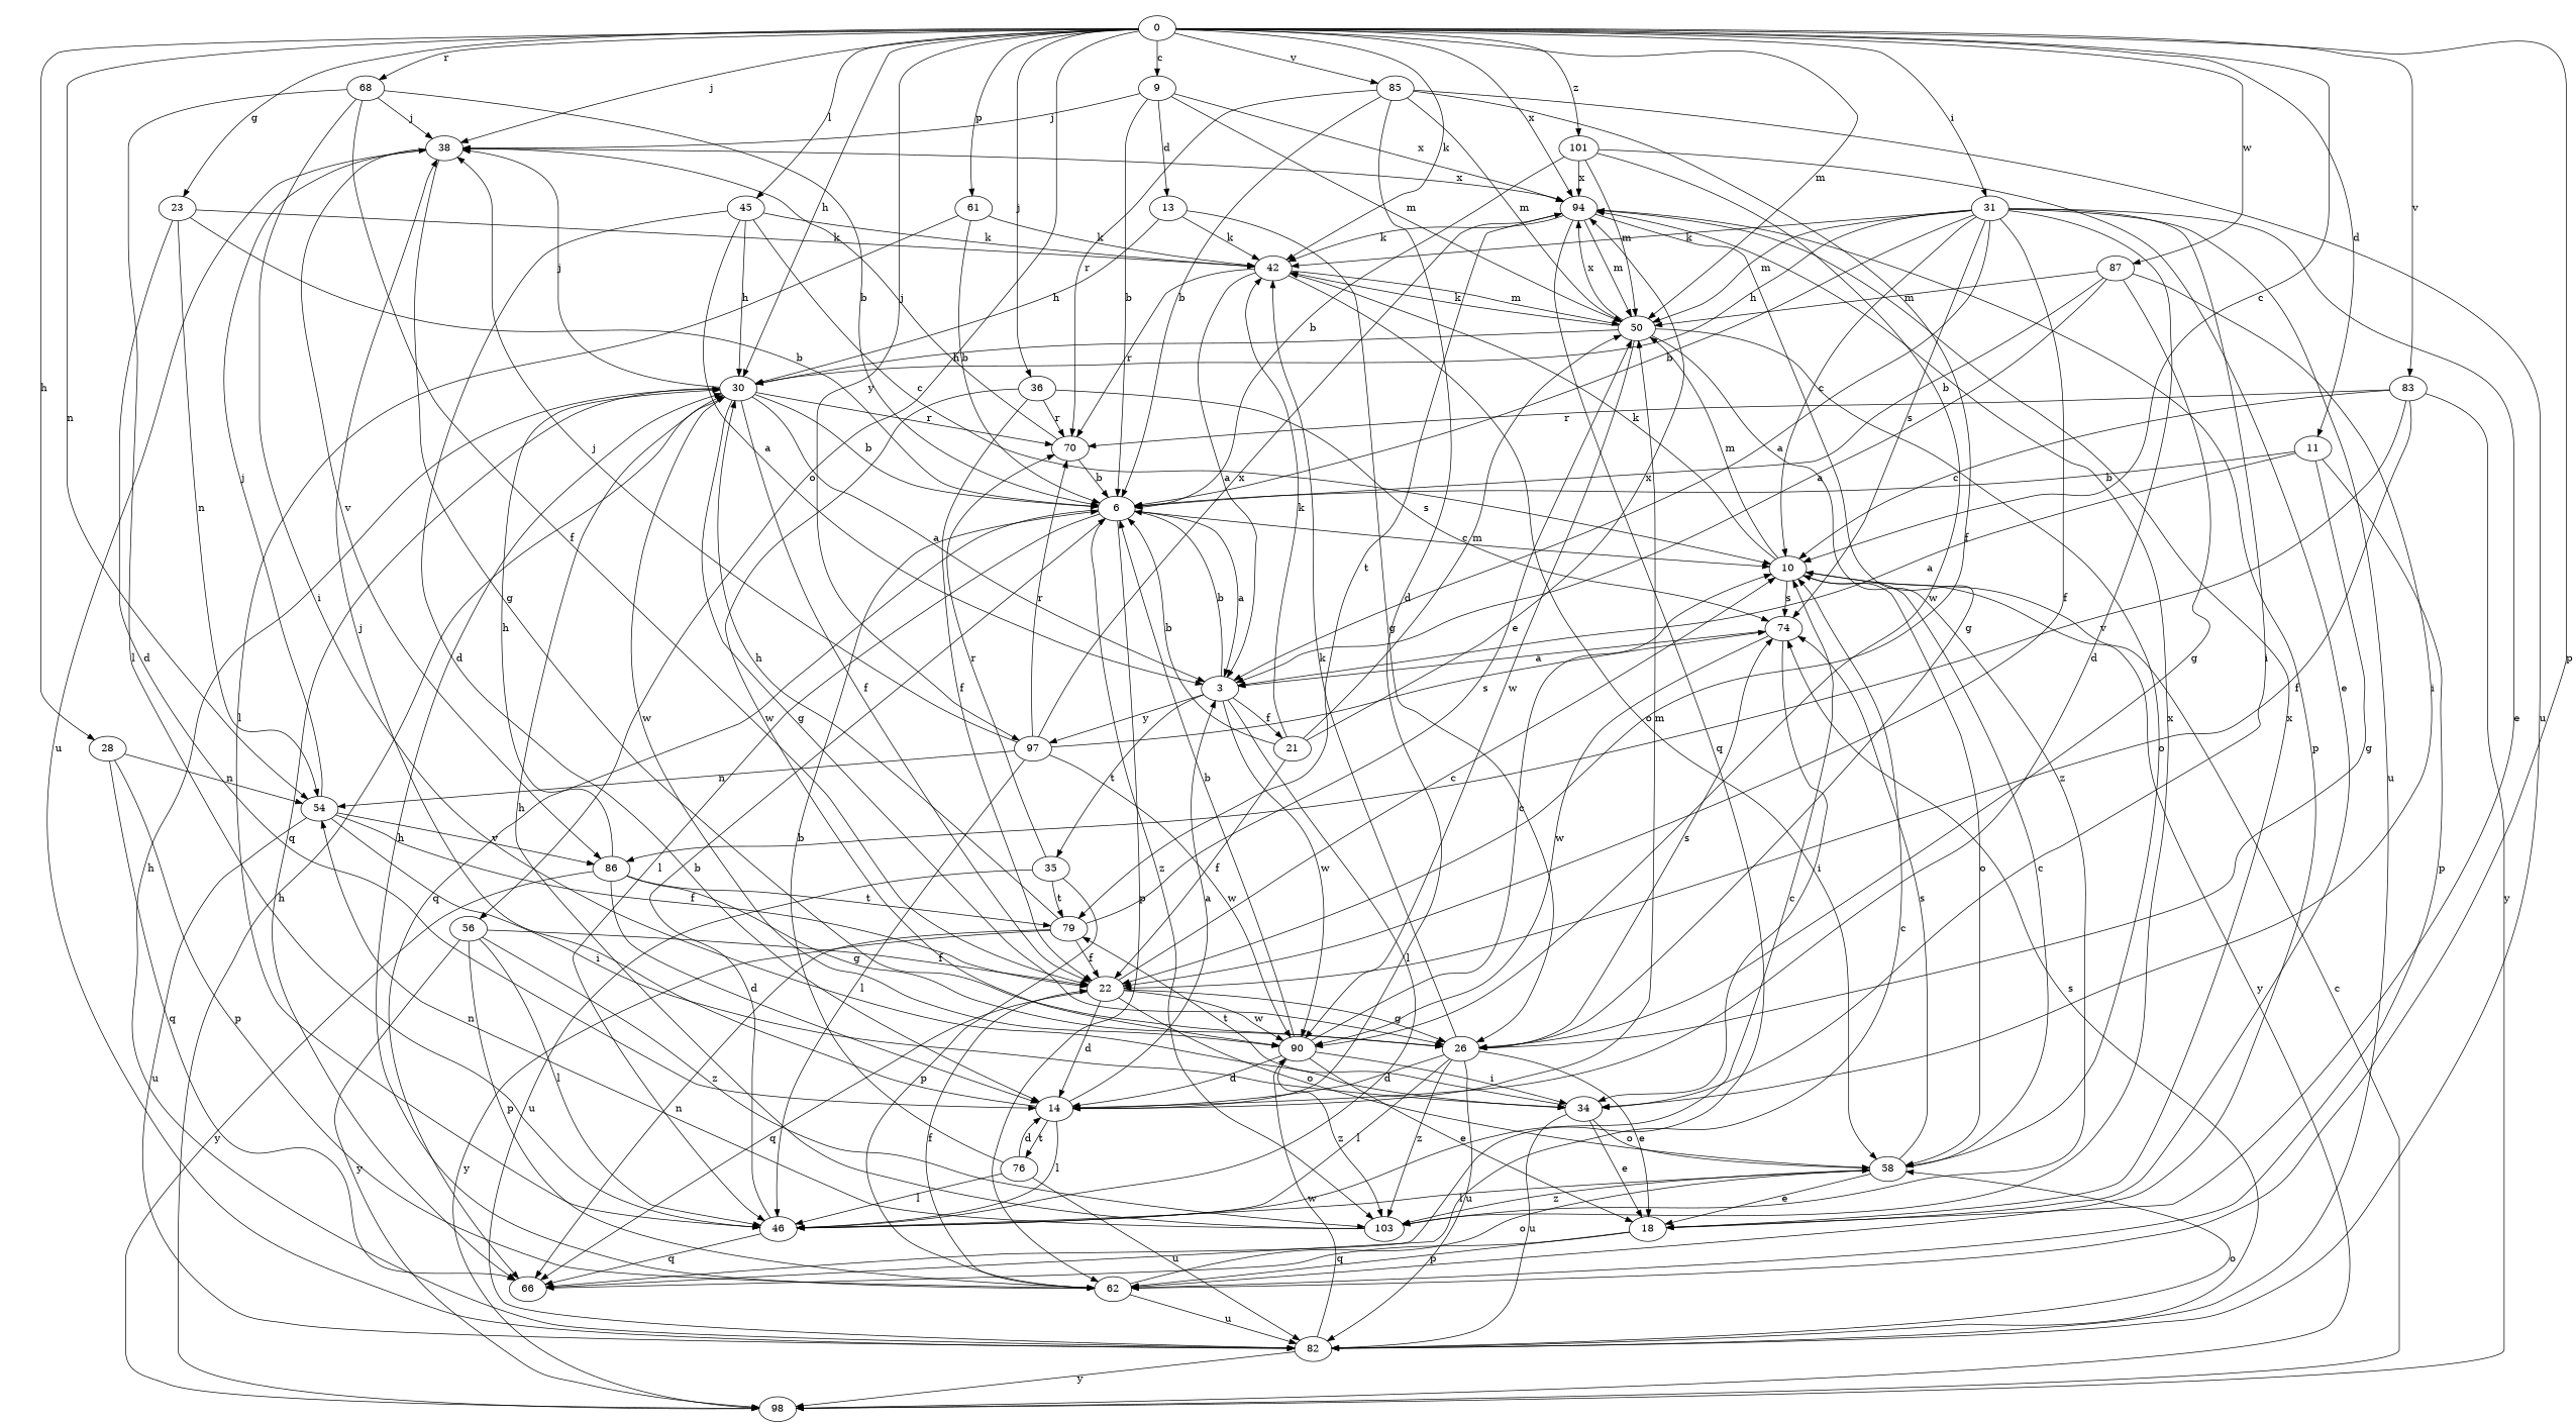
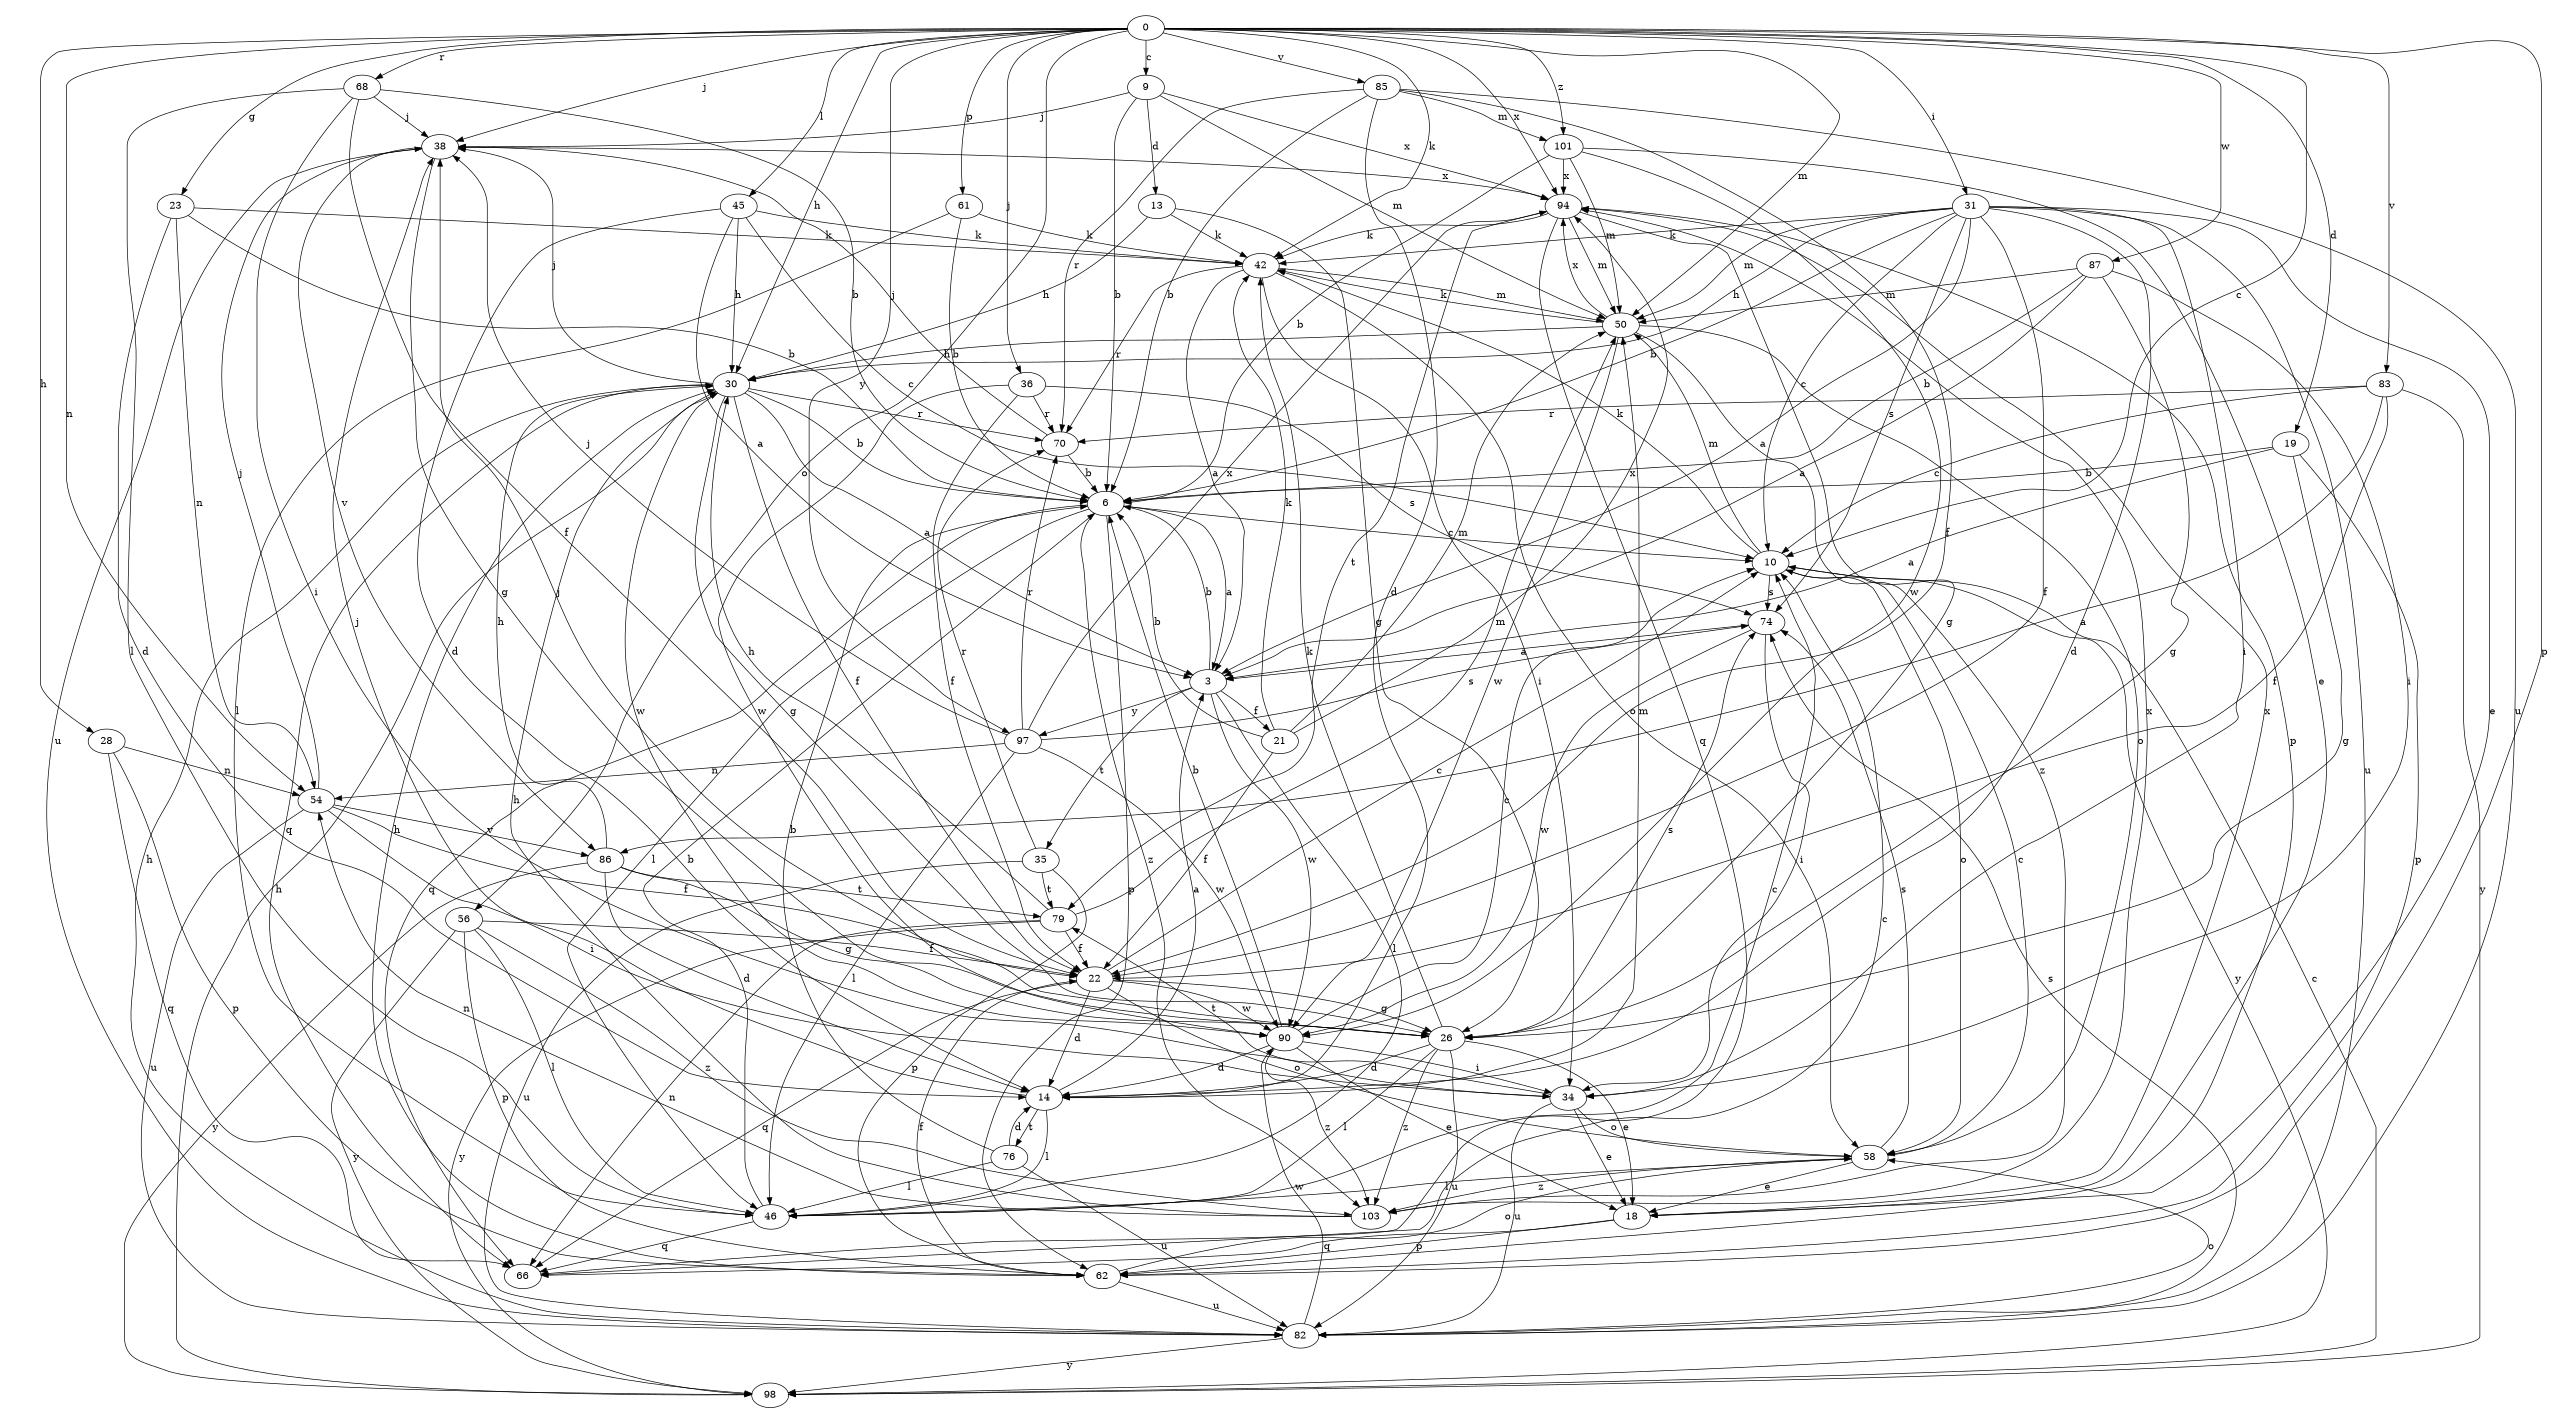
  strict digraph {
    0
    9
    10
-   11
+   11 [label=19]
    23
    28
    30
    31
    36
    38
    42
    45
    50
    54
    56
    61
    62
    68
    83
    85
    87
    94
    97
    101
    6
    13
    58
    74
    98
    3
    26
    14
    66
    90
    22
    70
    18
    82
    34
    86
    103
    46
    79
    21
    n45 [label=35]
    76
    0 -> 9 [label=c]
    0 -> 10 [label=c]
    0 -> 11 [label=d]
    0 -> 23 [label=g]
    0 -> 28 [label=h]
    0 -> 30 [label=h]
    0 -> 31 [label=i]
    0 -> 36 [label=j]
    0 -> 38 [label=j]
    0 -> 42 [label=k]
    0 -> 45 [label=l]
    0 -> 50 [label=m]
    0 -> 54 [label=n]
    0 -> 56 [label=o]
    0 -> 61 [label=p]
    0 -> 62 [label=p]
    0 -> 68 [label=r]
    0 -> 83 [label=v]
    0 -> 85 [label=v]
    0 -> 87 [label=w]
    0 -> 94 [label=x]
    0 -> 97 [label=y]
    0 -> 101 [label=z]
    9 -> 38 [label=j]
    9 -> 50 [label=m]
    9 -> 94 [label=x]
    9 -> 6 [label=b]
    9 -> 13 [label=d]
    10 -> 42 [label=k]
    10 -> 50 [label=m]
    10 -> 58 [label=o]
    10 -> 74 [label=s]
    10 -> 98 [label=y]
    11 -> 62 [label=p]
    11 -> 6 [label=b]
    11 -> 3 [label=a]
    11 -> 26 [label=g]
    23 -> 42 [label=k]
    23 -> 54 [label=n]
    23 -> 6 [label=b]
    23 -> 14 [label=d]
    28 -> 54 [label=n]
    28 -> 62 [label=p]
    28 -> 66 [label=q]
    30 -> 38 [label=j]
    30 -> 6 [label=b]
    30 -> 3 [label=a]
    30 -> 26 [label=g]
    30 -> 66 [label=q]
    30 -> 90 [label=w]
    30 -> 22 [label=f]
    30 -> 70 [label=r]
    31 -> 10 [label=c]
    31 -> 30 [label=h]
    31 -> 42 [label=k]
    31 -> 50 [label=m]
    31 -> 6 [label=b]
    31 -> 74 [label=s]
    31 -> 3 [label=a]
    31 -> 14 [label=d]
    31 -> 22 [label=f]
    31 -> 18 [label=e]
    31 -> 82 [label=u]
    31 -> 34 [label=i]
    36 -> 74 [label=s]
    36 -> 90 [label=w]
    36 -> 22 [label=f]
    36 -> 70 [label=r]
    38 -> 94 [label=x]
    38 -> 26 [label=g]
    38 -> 82 [label=u]
    38 -> 86 [label=v]
    42 -> 50 [label=m]
    42 -> 58 [label=o]
    42 -> 3 [label=a]
    42 -> 70 [label=r]
+   42 -> 34 [label=i]
    45 -> 10 [label=c]
    45 -> 30 [label=h]
    45 -> 42 [label=k]
    45 -> 3 [label=a]
    45 -> 14 [label=d]
    50 -> 30 [label=h]
    50 -> 42 [label=k]
    50 -> 94 [label=x]
    50 -> 58 [label=o]
    50 -> 90 [label=w]
    50 -> 103 [label=z]
    54 -> 38 [label=j]
    54 -> 22 [label=f]
    54 -> 82 [label=u]
    54 -> 34 [label=i]
    54 -> 86 [label=v]
    56 -> 62 [label=p]
    56 -> 98 [label=y]
    56 -> 22 [label=f]
    56 -> 103 [label=z]
    56 -> 46 [label=l]
    61 -> 42 [label=k]
    61 -> 6 [label=b]
    61 -> 46 [label=l]
    62 -> 30 [label=h]
    62 -> 58 [label=o]
    62 -> 22 [label=f]
    62 -> 82 [label=u]
    68 -> 38 [label=j]
    68 -> 6 [label=b]
    68 -> 22 [label=f]
    68 -> 34 [label=i]
    68 -> 46 [label=l]
    83 -> 10 [label=c]
    83 -> 98 [label=y]
    83 -> 22 [label=f]
    83 -> 70 [label=r]
-   83 -> 86 [label=v]
-   85 -> 50 [label=m]
+   83 -> 86 [label=a]
+   85 -> 101 [label=m]
    85 -> 6 [label=b]
    85 -> 14 [label=d]
    85 -> 22 [label=f]
    85 -> 70 [label=r]
    85 -> 82 [label=u]
    87 -> 50 [label=m]
    87 -> 6 [label=b]
    87 -> 3 [label=a]
    87 -> 26 [label=g]
    87 -> 34 [label=i]
    94 -> 42 [label=k]
    94 -> 50 [label=m]
    94 -> 62 [label=p]
    94 -> 26 [label=g]
    94 -> 66 [label=q]
    94 -> 79 [label=t]
    97 -> 38 [label=j]
    97 -> 54 [label=n]
    97 -> 94 [label=x]
    97 -> 74 [label=s]
    97 -> 90 [label=w]
    97 -> 70 [label=r]
    97 -> 46 [label=l]
    101 -> 50 [label=m]
    101 -> 94 [label=x]
    101 -> 6 [label=b]
    101 -> 90 [label=w]
    101 -> 18 [label=e]
    6 -> 10 [label=c]
    6 -> 62 [label=p]
    6 -> 3 [label=a]
    6 -> 66 [label=q]
    6 -> 103 [label=z]
    6 -> 46 [label=l]
    13 -> 30 [label=h]
    13 -> 42 [label=k]
    13 -> 26 [label=g]
    58 -> 10 [label=c]
    58 -> 74 [label=s]
    58 -> 18 [label=e]
    58 -> 103 [label=z]
    58 -> 46 [label=l]
    74 -> 3 [label=a]
    74 -> 90 [label=w]
    74 -> 34 [label=i]
    98 -> 10 [label=c]
    98 -> 30 [label=h]
    3 -> 97 [label=y]
    3 -> 6 [label=b]
    3 -> 90 [label=w]
    3 -> 46 [label=l]
    3 -> 21 [label=f]
    3 -> n45 [label=t]
+   26 -> 38 [label=j]
    26 -> 42 [label=k]
    26 -> 74 [label=s]
    26 -> 14 [label=d]
    26 -> 18 [label=e]
    26 -> 82 [label=u]
    26 -> 103 [label=z]
    26 -> 46 [label=l]
    14 -> 38 [label=j]
    14 -> 50 [label=m]
    14 -> 3 [label=a]
    14 -> 46 [label=l]
    14 -> 76 [label=t]
    66 -> 10 [label=c]
    90 -> 10 [label=c]
    90 -> 6 [label=b]
    90 -> 14 [label=d]
    90 -> 18 [label=e]
    90 -> 34 [label=i]
    90 -> 103 [label=z]
    22 -> 10 [label=c]
    22 -> 58 [label=o]
    22 -> 26 [label=g]
    22 -> 14 [label=d]
    22 -> 66 [label=q]
    22 -> 90 [label=w]
    70 -> 38 [label=j]
    70 -> 6 [label=b]
    18 -> 62 [label=p]
    18 -> 94 [label=x]
    18 -> 66 [label=q]
    82 -> 30 [label=h]
    82 -> 58 [label=o]
    82 -> 74 [label=s]
    82 -> 98 [label=y]
    82 -> 90 [label=w]
    34 -> 58 [label=o]
    34 -> 18 [label=e]
    34 -> 82 [label=u]
    34 -> 79 [label=t]
    86 -> 30 [label=h]
    86 -> 98 [label=y]
    86 -> 26 [label=g]
    86 -> 14 [label=d]
    86 -> 79 [label=t]
    103 -> 30 [label=h]
    103 -> 54 [label=n]
    103 -> 94 [label=x]
    46 -> 10 [label=c]
    46 -> 6 [label=b]
    46 -> 66 [label=q]
    79 -> 30 [label=h]
-   79 -> 50 [label=e]
+   79 -> 50 [label=m]
    79 -> 98 [label=y]
    79 -> 66 [label=n]
    79 -> 22 [label=f]
    21 -> 42 [label=k]
    21 -> 50 [label=m]
    21 -> 94 [label=x]
    21 -> 6 [label=b]
    21 -> 22 [label=f]
    n45 -> 62 [label=p]
    n45 -> 70 [label=r]
    n45 -> 82 [label=u]
    n45 -> 79 [label=t]
    76 -> 6 [label=b]
    76 -> 14 [label=d]
    76 -> 82 [label=u]
    76 -> 46 [label=l]
  }
